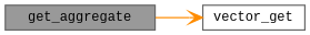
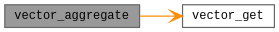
  digraph {
    rankdir=LR
    fontname="Liberation Mono"
    node [fontname="Liberation Mono" fontsize=10 shape=box style=filled]
-   n1 [color=gray40 fillcolor=grey60 fontcolor=black height=0.2 label=get_aggregate width=0.4]
+   n1 [color=gray40 fillcolor=grey60 fontcolor=black height=0.2 label=vector_aggregate width=0.4]
    n2 [color=grey40 fillcolor=white height=0.2 label=vector_get width=0.4]
    n1 -> n2 [color=darkorange fontname="Liberation Mono" fontsize=10 labelfontname=Mononoki labelfontsize=10 style=solid arrowhead=vee]
  }
